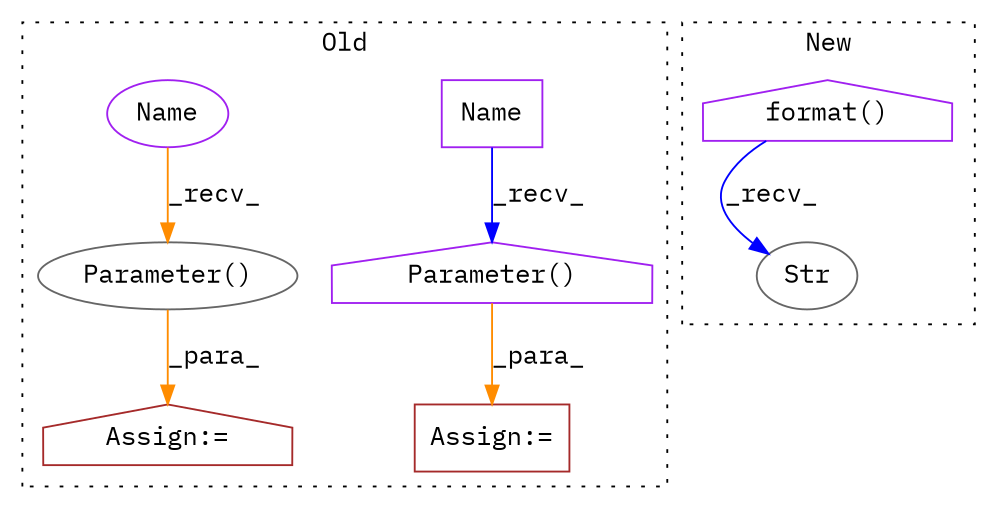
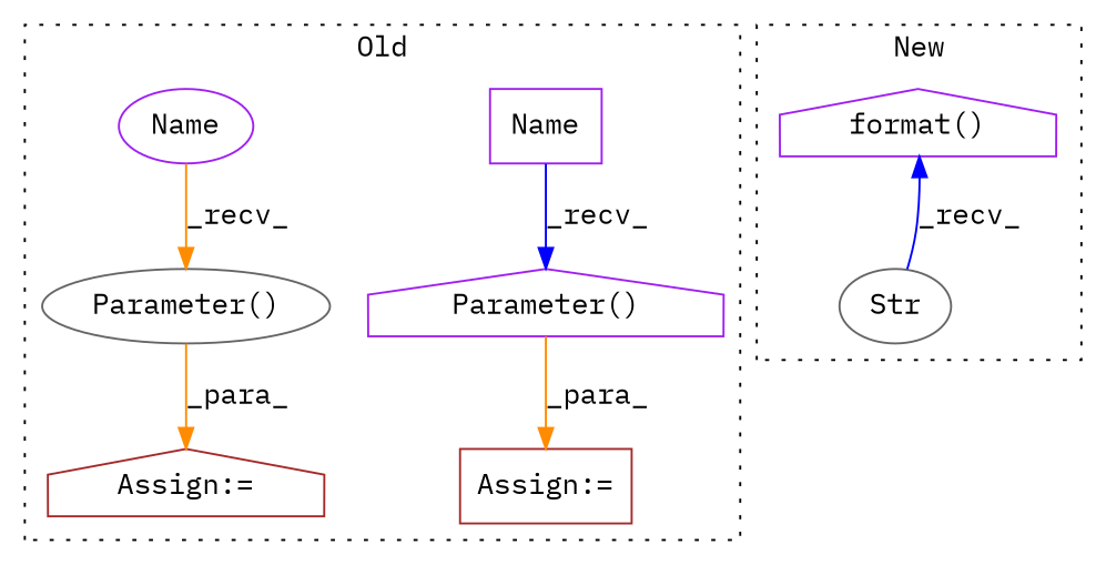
  digraph {
    fontname="IBM Plex Mono"
    node [a=75 l="13,1" shape=house color=purple fontname="IBM Plex Mono"]
    edge [color=darkorange fontname="IBM Plex Mono"]
    n1 [label="Parameter()" s="2393,2426"]
    n2 [a=68 l=3 label="Assign:=" s=2390 shape=box color=brown]
    n3 [label="Parameter()" s="2235,2278" shape=ellipse color=gray40]
    n4 [a=68 l=3 label="Assign:=" s=2232 color=brown]
    n5 [a=87 l=2 label=Name s=2393 shape=box]
    n6 [a=87 l=2 label=Name s=2235 shape=ellipse]
    n7 [l="124,1" label="format()" s="3323,3451"]
    n8 [a=66 l=71 label=Str s=3323 shape=ellipse color=gray40]
    subgraph cluster_1 {
      label=Old
      style=dotted
      n1
      n2
      n3
      n4
      n5
      n6
    }
    subgraph cluster_2 {
      label=New
      style=dotted
      n7
      n8
    }
    n1 -> n2 [label=_para_]
    n3 -> n4 [label=_para_]
    n5 -> n1 [label=_recv_ color=blue]
    n6 -> n3 [label=_recv_]
-   n7 -> n8 [label=_recv_ color=blue]
+   n8 -> n7 [label=_recv_ color=blue]
  }
